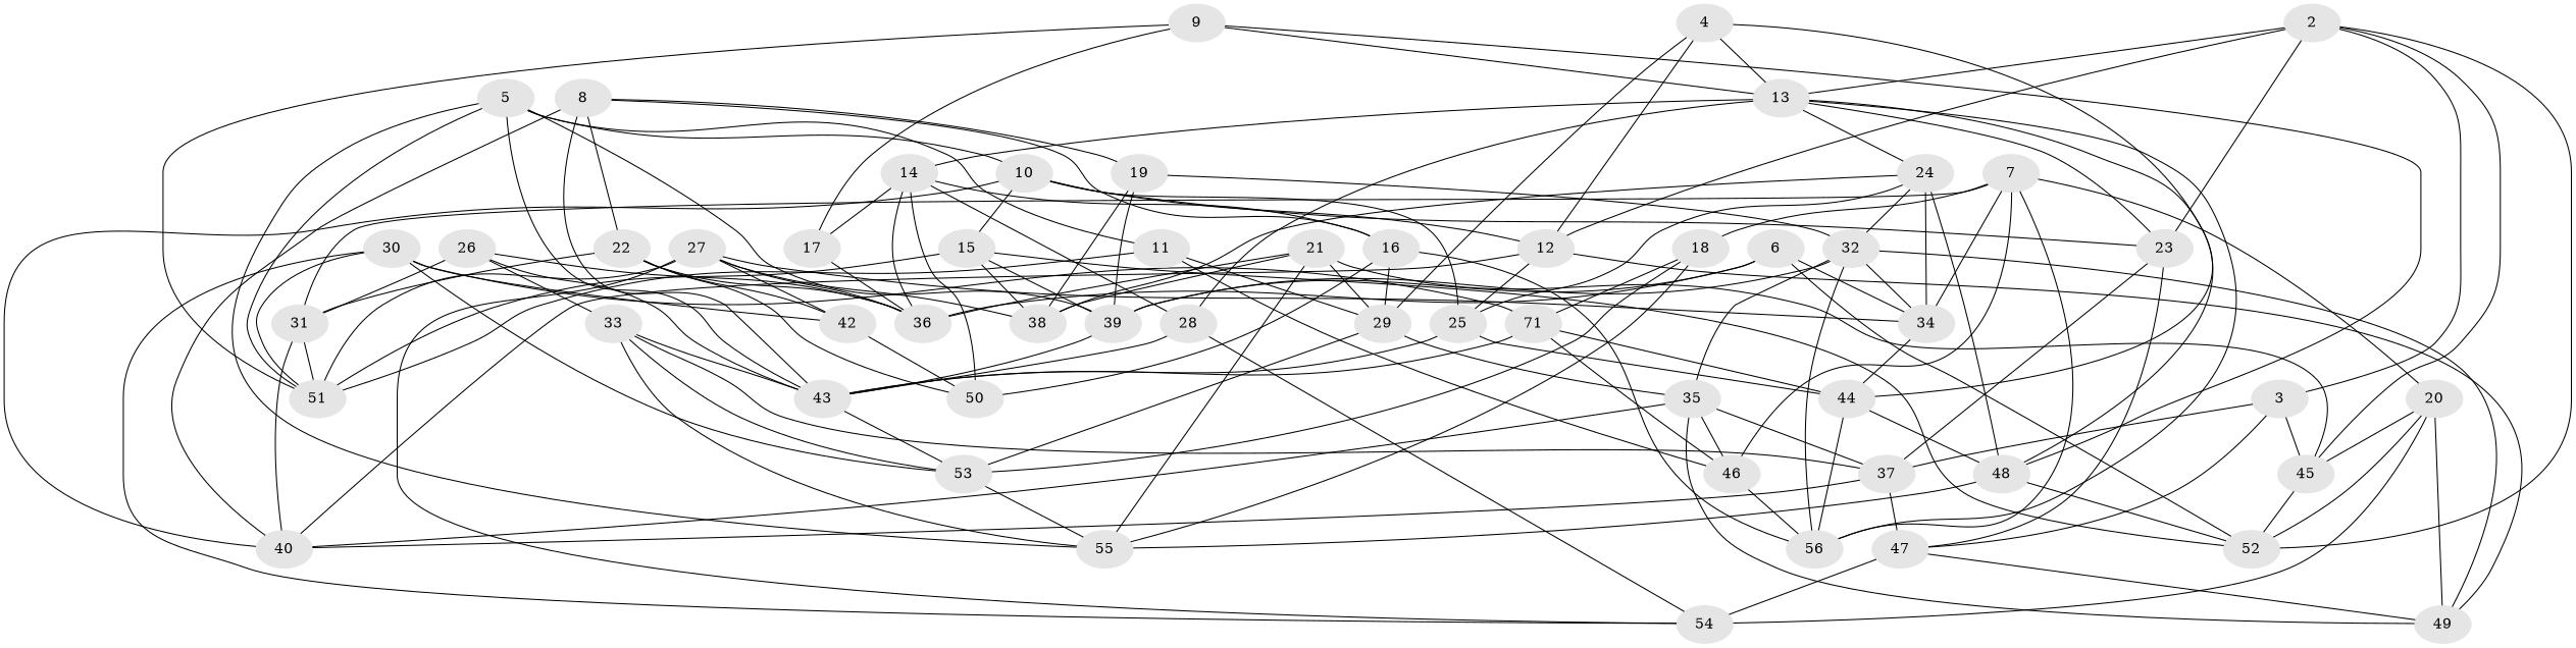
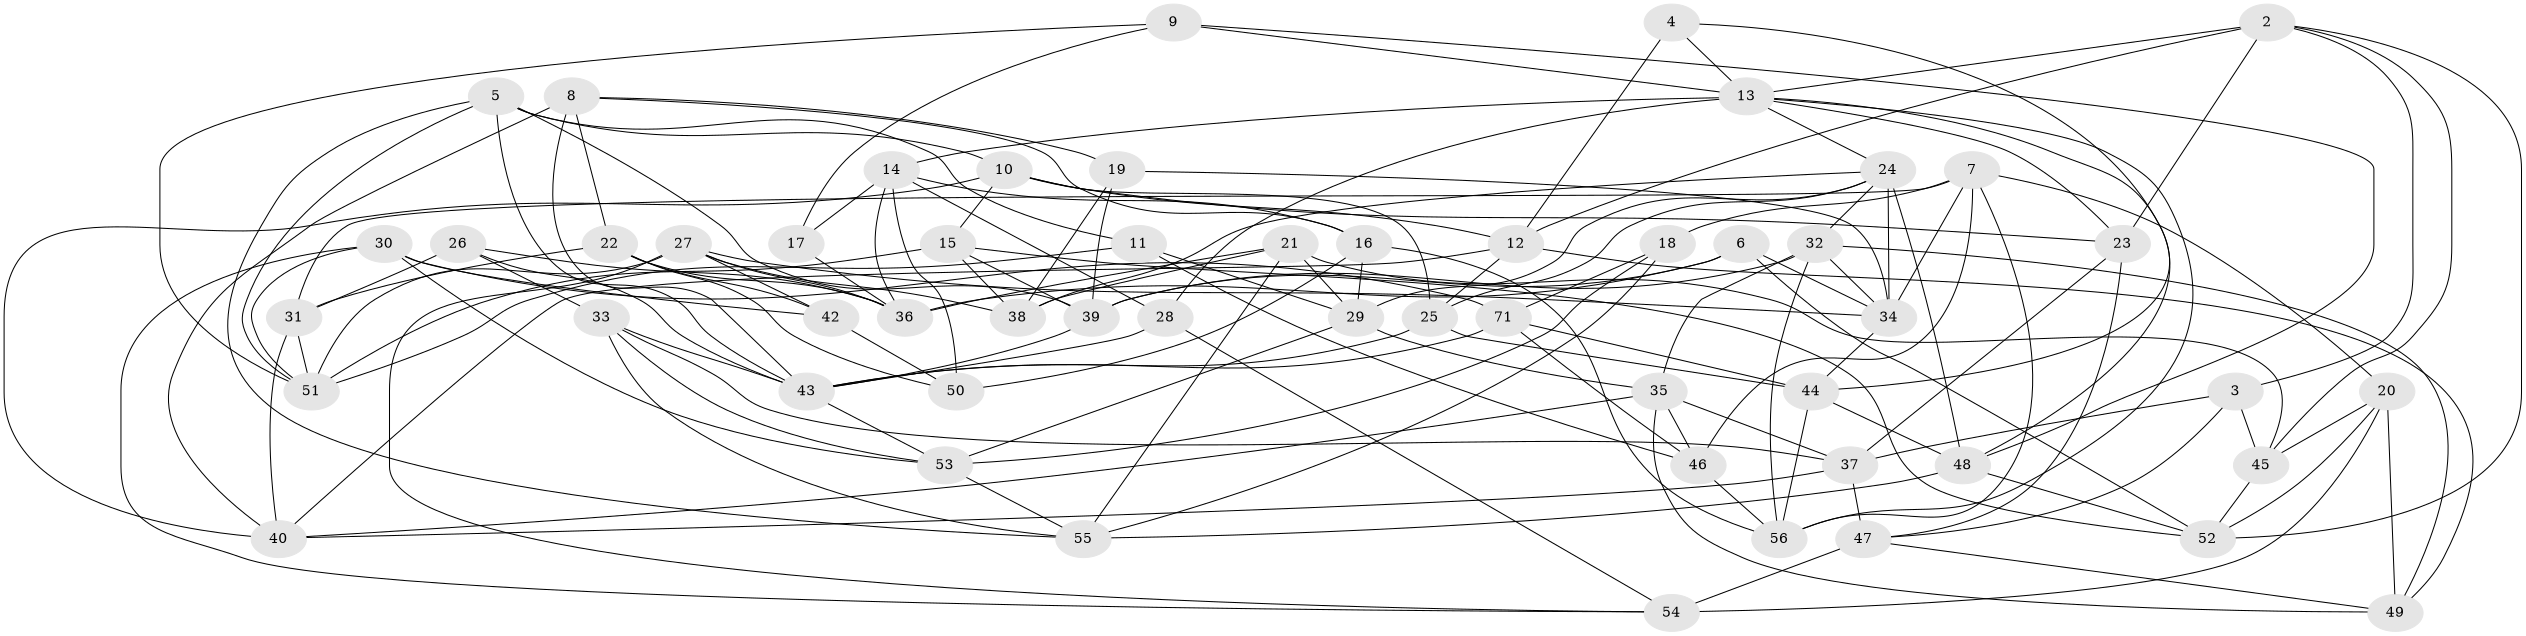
  graph {
    node [color=gray90 style=filled]
    edge [weight=1.0]
    30
    51
    n3 [label=71]
    53
    54
    42
    46
    56
    2
    3
    12
    13
    23
    45
    52
    37
    47
    40
    25
    49
    48
    14
    24
    28
    4
    29
    44
    35
    5
    10
    11
    39
    43
    55
    15
    6
    34
    36
    7
    18
    20
    31
    17
    8
    16
    19
    22
    50
    38
    9
    32
    21
    26
    33
    27
    30 -- 51
    30 -- n3 [weight=2.0]
    30 -- 53
    30 -- 54
    30 -- 42
    n3 -- 46
    n3 -- 44
    n3 -- 43
    53 -- 55
    42 -- 50
    46 -- 56
    2 -- 3
    2 -- 12
    2 -- 13
    2 -- 23
    2 -- 45
    2 -- 52
    3 -- 45
    3 -- 37
    3 -- 47
    12 -- 40
    12 -- 25
    12 -- 49
    13 -- 56
    13 -- 23
    13 -- 48
    13 -- 14
    13 -- 24
    13 -- 28
    23 -- 37
    23 -- 47
    45 -- 52
    37 -- 47
    37 -- 40
    47 -- 54 [weight=2.0]
    47 -- 49
    25 -- 44
    25 -- 43
    48 -- 52
    48 -- 55
    14 -- 28
    14 -- 36
    14 -- 17
    14 -- 16
    14 -- 50
    24 -- 25
    24 -- 48
    24 -- 34
    24 -- 38
    24 -- 32
    28 -- 54
    28 -- 43
    4 -- 12
    4 -- 13
-   4 -- 29
+   24 -- 29
    4 -- 44
    29 -- 53
    29 -- 35
    44 -- 56
    44 -- 48
    35 -- 46
    35 -- 37
    35 -- 40
    35 -- 49
    5 -- 51
    5 -- 10
    5 -- 11
    5 -- 39
    5 -- 43
    5 -- 55
    10 -- 12
    10 -- 23
    10 -- 40
    10 -- 25
    10 -- 15
    11 -- 51
    11 -- 46
    11 -- 29
    39 -- 43
    43 -- 53
    15 -- 51 [weight=2.0]
    15 -- 52
    15 -- 39
    15 -- 38
    6 -- 52
    6 -- 39
    6 -- 34
    6 -- 36
    34 -- 44
    7 -- 46
    7 -- 56
    7 -- 34
    7 -- 18
    7 -- 20
    7 -- 31
    18 -- n3
    18 -- 53
    18 -- 55
    20 -- 54
    20 -- 45
    20 -- 52
    20 -- 49 [weight=2.0]
    31 -- 51 [weight=2.0]
    31 -- 40
    17 -- 36
    8 -- 40
    8 -- 43 [weight=2.0]
    8 -- 16
    8 -- 19
    8 -- 22
    16 -- 56
    16 -- 29
    16 -- 50 [weight=2.0]
    19 -- 39
-   19 -- 32
+   19 -- 34
    19 -- 38
    22 -- 42
    22 -- 36
    22 -- 31
    22 -- 50 [weight=2.0]
    9 -- 51 [weight=2.0]
    9 -- 13 [weight=2.0]
    9 -- 48
    9 -- 17
    32 -- 56
    32 -- 49
    32 -- 35
    32 -- 39
    32 -- 34
    21 -- 45 [weight=2.0]
    21 -- 29
    21 -- 55
    21 -- 36
    21 -- 38
    26 -- 43
    26 -- 36 [weight=2.0]
    26 -- 31
    26 -- 33 [weight=2.0]
    33 -- 53
    33 -- 37
    33 -- 43
    33 -- 55
    27 -- 51
    27 -- 54
    27 -- 42
    27 -- 34
    27 -- 36
    27 -- 38
  }
